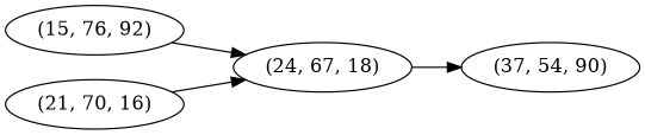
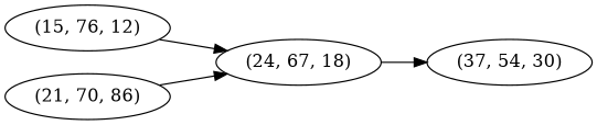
  digraph {
    rankdir=LR
-   "(15, 76, 12)" [label="(15, 76, 92)"]
+   "(15, 76, 12)"
    "(24, 67, 18)"
-   "(21, 70, 16)"
-   "(37, 54, 30)" [label="(37, 54, 90)"]
+   "(21, 70, 16)" [label="(21, 70, 86)"]
+   "(37, 54, 30)"
    "(15, 76, 12)" -> "(24, 67, 18)"
    "(24, 67, 18)" -> "(37, 54, 30)"
    "(21, 70, 16)" -> "(24, 67, 18)"
  }
